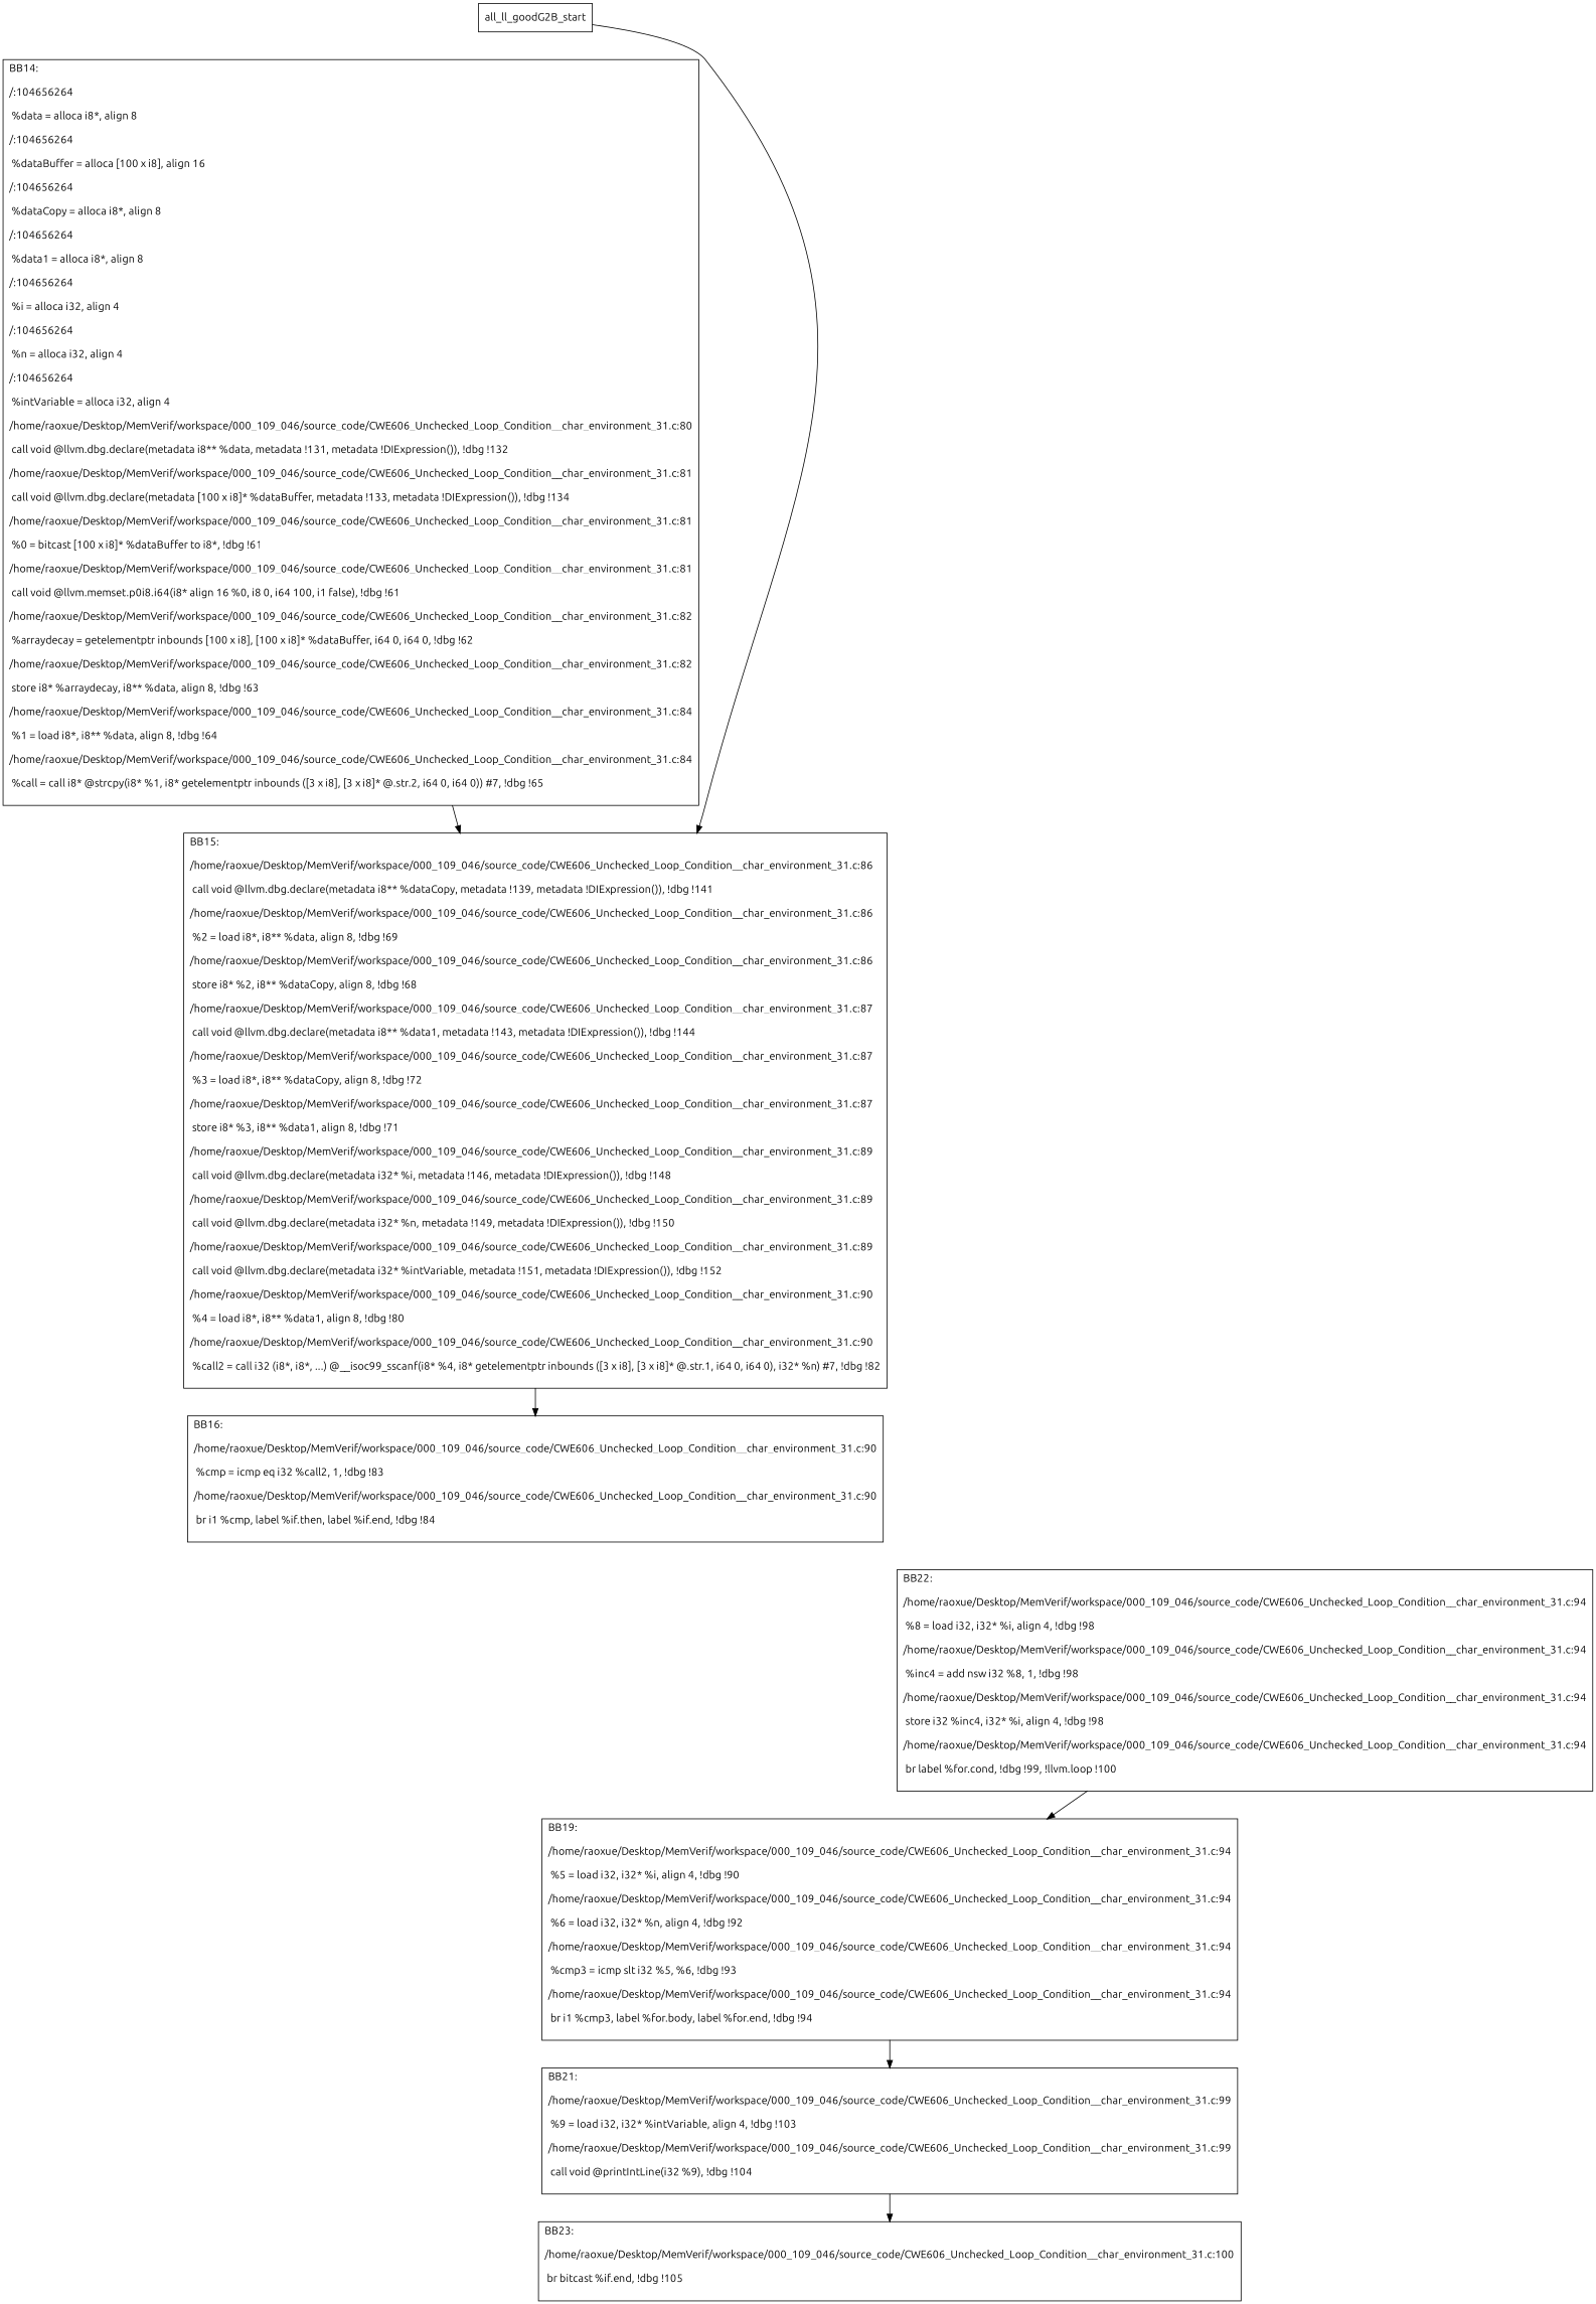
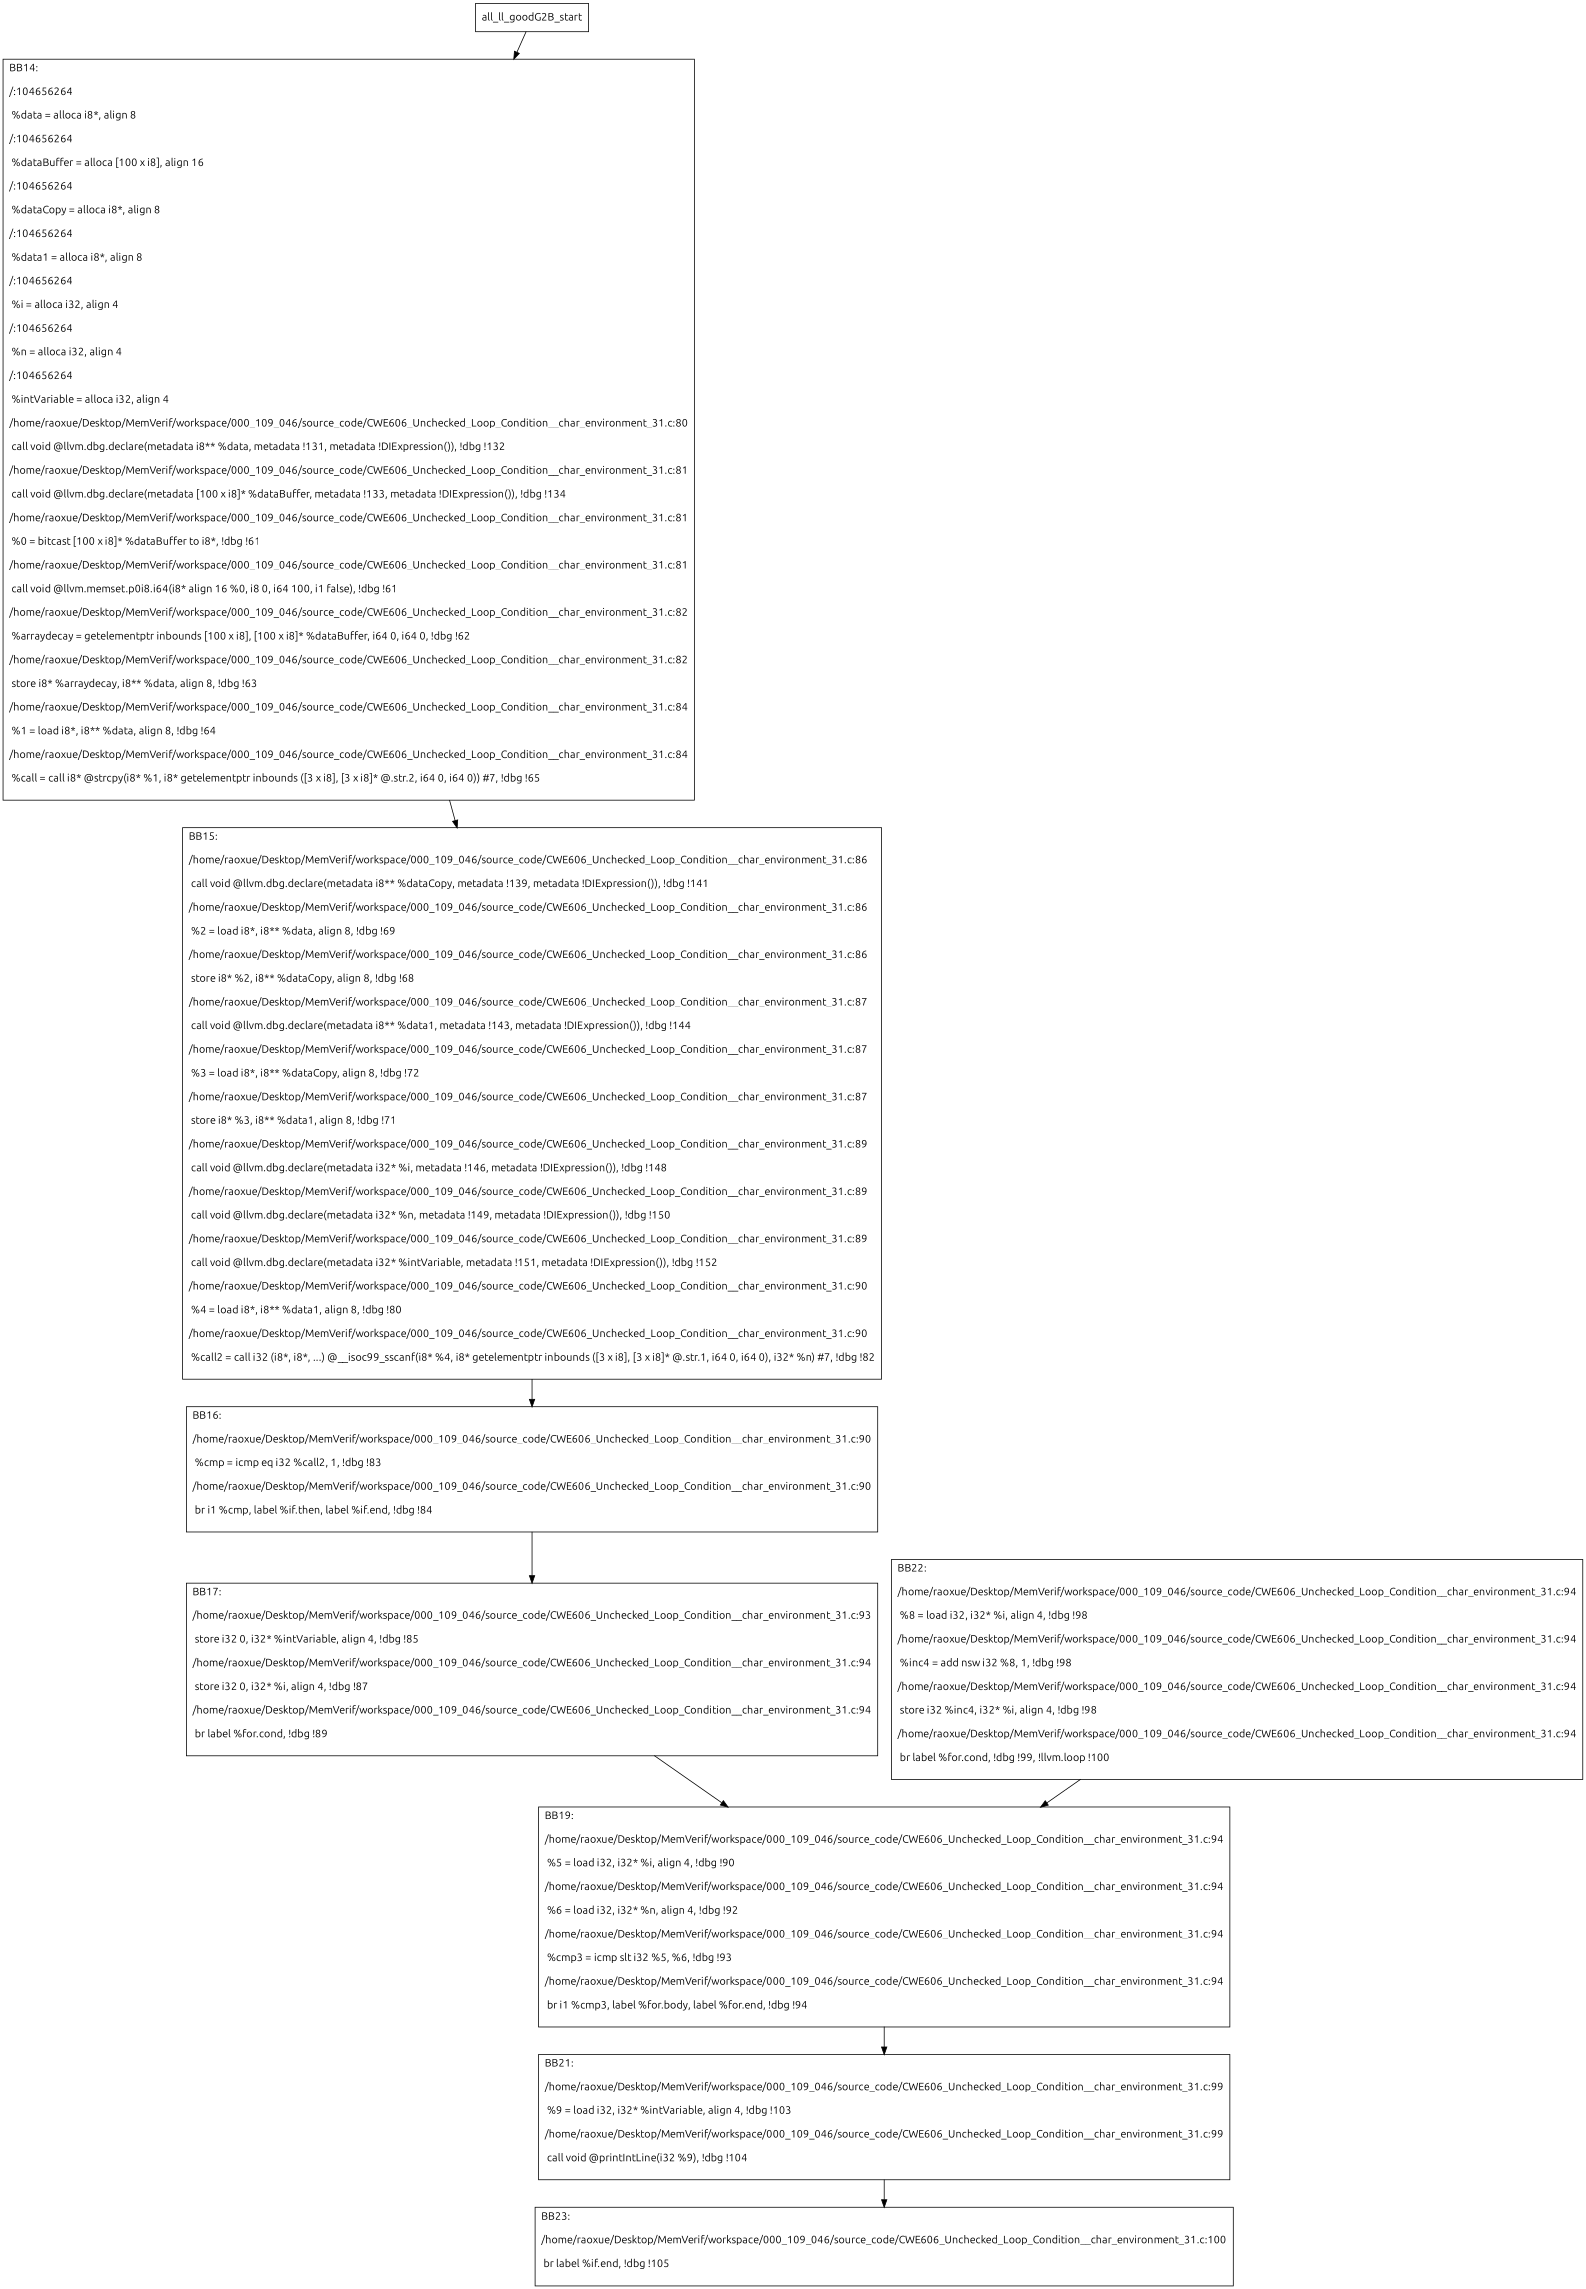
  digraph {
    fontname=Ubuntu
    node [fontname=Ubuntu shape=record]
    edge [fontname=Ubuntu]
    n1 [label="{all_ll_goodG2B_start}"]
    n2 [label="{BB14:\l\l/:104656264\l\n  %data = alloca i8*, align 8\l\n/:104656264\l\n  %dataBuffer = alloca [100 x i8], align 16\l\n/:104656264\l\n  %dataCopy = alloca i8*, align 8\l\n/:104656264\l\n  %data1 = alloca i8*, align 8\l\n/:104656264\l\n  %i = alloca i32, align 4\l\n/:104656264\l\n  %n = alloca i32, align 4\l\n/:104656264\l\n  %intVariable = alloca i32, align 4\l\n/home/raoxue/Desktop/MemVerif/workspace/000_109_046/source_code/CWE606_Unchecked_Loop_Condition__char_environment_31.c:80\l\n  call void @llvm.dbg.declare(metadata i8** %data, metadata !131, metadata !DIExpression()), !dbg !132\l\n/home/raoxue/Desktop/MemVerif/workspace/000_109_046/source_code/CWE606_Unchecked_Loop_Condition__char_environment_31.c:81\l\n  call void @llvm.dbg.declare(metadata [100 x i8]* %dataBuffer, metadata !133, metadata !DIExpression()), !dbg !134\l\n/home/raoxue/Desktop/MemVerif/workspace/000_109_046/source_code/CWE606_Unchecked_Loop_Condition__char_environment_31.c:81\l\n  %0 = bitcast [100 x i8]* %dataBuffer to i8*, !dbg !61\l\n/home/raoxue/Desktop/MemVerif/workspace/000_109_046/source_code/CWE606_Unchecked_Loop_Condition__char_environment_31.c:81\l\n  call void @llvm.memset.p0i8.i64(i8* align 16 %0, i8 0, i64 100, i1 false), !dbg !61\l\n/home/raoxue/Desktop/MemVerif/workspace/000_109_046/source_code/CWE606_Unchecked_Loop_Condition__char_environment_31.c:82\l\n  %arraydecay = getelementptr inbounds [100 x i8], [100 x i8]* %dataBuffer, i64 0, i64 0, !dbg !62\l\n/home/raoxue/Desktop/MemVerif/workspace/000_109_046/source_code/CWE606_Unchecked_Loop_Condition__char_environment_31.c:82\l\n  store i8* %arraydecay, i8** %data, align 8, !dbg !63\l\n/home/raoxue/Desktop/MemVerif/workspace/000_109_046/source_code/CWE606_Unchecked_Loop_Condition__char_environment_31.c:84\l\n  %1 = load i8*, i8** %data, align 8, !dbg !64\l\n/home/raoxue/Desktop/MemVerif/workspace/000_109_046/source_code/CWE606_Unchecked_Loop_Condition__char_environment_31.c:84\l\n  %call = call i8* @strcpy(i8* %1, i8* getelementptr inbounds ([3 x i8], [3 x i8]* @.str.2, i64 0, i64 0)) #7, !dbg !65\l\n}"]
    n3 [label="{BB15:\l\l/home/raoxue/Desktop/MemVerif/workspace/000_109_046/source_code/CWE606_Unchecked_Loop_Condition__char_environment_31.c:86\l\n  call void @llvm.dbg.declare(metadata i8** %dataCopy, metadata !139, metadata !DIExpression()), !dbg !141\l\n/home/raoxue/Desktop/MemVerif/workspace/000_109_046/source_code/CWE606_Unchecked_Loop_Condition__char_environment_31.c:86\l\n  %2 = load i8*, i8** %data, align 8, !dbg !69\l\n/home/raoxue/Desktop/MemVerif/workspace/000_109_046/source_code/CWE606_Unchecked_Loop_Condition__char_environment_31.c:86\l\n  store i8* %2, i8** %dataCopy, align 8, !dbg !68\l\n/home/raoxue/Desktop/MemVerif/workspace/000_109_046/source_code/CWE606_Unchecked_Loop_Condition__char_environment_31.c:87\l\n  call void @llvm.dbg.declare(metadata i8** %data1, metadata !143, metadata !DIExpression()), !dbg !144\l\n/home/raoxue/Desktop/MemVerif/workspace/000_109_046/source_code/CWE606_Unchecked_Loop_Condition__char_environment_31.c:87\l\n  %3 = load i8*, i8** %dataCopy, align 8, !dbg !72\l\n/home/raoxue/Desktop/MemVerif/workspace/000_109_046/source_code/CWE606_Unchecked_Loop_Condition__char_environment_31.c:87\l\n  store i8* %3, i8** %data1, align 8, !dbg !71\l\n/home/raoxue/Desktop/MemVerif/workspace/000_109_046/source_code/CWE606_Unchecked_Loop_Condition__char_environment_31.c:89\l\n  call void @llvm.dbg.declare(metadata i32* %i, metadata !146, metadata !DIExpression()), !dbg !148\l\n/home/raoxue/Desktop/MemVerif/workspace/000_109_046/source_code/CWE606_Unchecked_Loop_Condition__char_environment_31.c:89\l\n  call void @llvm.dbg.declare(metadata i32* %n, metadata !149, metadata !DIExpression()), !dbg !150\l\n/home/raoxue/Desktop/MemVerif/workspace/000_109_046/source_code/CWE606_Unchecked_Loop_Condition__char_environment_31.c:89\l\n  call void @llvm.dbg.declare(metadata i32* %intVariable, metadata !151, metadata !DIExpression()), !dbg !152\l\n/home/raoxue/Desktop/MemVerif/workspace/000_109_046/source_code/CWE606_Unchecked_Loop_Condition__char_environment_31.c:90\l\n  %4 = load i8*, i8** %data1, align 8, !dbg !80\l\n/home/raoxue/Desktop/MemVerif/workspace/000_109_046/source_code/CWE606_Unchecked_Loop_Condition__char_environment_31.c:90\l\n  %call2 = call i32 (i8*, i8*, ...) @__isoc99_sscanf(i8* %4, i8* getelementptr inbounds ([3 x i8], [3 x i8]* @.str.1, i64 0, i64 0), i32* %n) #7, !dbg !82\l\n}"]
    n4 [label="{BB16:\l\l/home/raoxue/Desktop/MemVerif/workspace/000_109_046/source_code/CWE606_Unchecked_Loop_Condition__char_environment_31.c:90\l\n  %cmp = icmp eq i32 %call2, 1, !dbg !83\l\n/home/raoxue/Desktop/MemVerif/workspace/000_109_046/source_code/CWE606_Unchecked_Loop_Condition__char_environment_31.c:90\l\n  br i1 %cmp, label %if.then, label %if.end, !dbg !84\l\n}"]
+   n5 [label="{BB17:\l\l/home/raoxue/Desktop/MemVerif/workspace/000_109_046/source_code/CWE606_Unchecked_Loop_Condition__char_environment_31.c:93\l\n  store i32 0, i32* %intVariable, align 4, !dbg !85\l\n/home/raoxue/Desktop/MemVerif/workspace/000_109_046/source_code/CWE606_Unchecked_Loop_Condition__char_environment_31.c:94\l\n  store i32 0, i32* %i, align 4, !dbg !87\l\n/home/raoxue/Desktop/MemVerif/workspace/000_109_046/source_code/CWE606_Unchecked_Loop_Condition__char_environment_31.c:94\l\n  br label %for.cond, !dbg !89\l\n}"]
    n6 [label="{BB19:\l\l/home/raoxue/Desktop/MemVerif/workspace/000_109_046/source_code/CWE606_Unchecked_Loop_Condition__char_environment_31.c:94\l\n  %5 = load i32, i32* %i, align 4, !dbg !90\l\n/home/raoxue/Desktop/MemVerif/workspace/000_109_046/source_code/CWE606_Unchecked_Loop_Condition__char_environment_31.c:94\l\n  %6 = load i32, i32* %n, align 4, !dbg !92\l\n/home/raoxue/Desktop/MemVerif/workspace/000_109_046/source_code/CWE606_Unchecked_Loop_Condition__char_environment_31.c:94\l\n  %cmp3 = icmp slt i32 %5, %6, !dbg !93\l\n/home/raoxue/Desktop/MemVerif/workspace/000_109_046/source_code/CWE606_Unchecked_Loop_Condition__char_environment_31.c:94\l\n  br i1 %cmp3, label %for.body, label %for.end, !dbg !94\l\n}"]
    n7 [label="{BB21:\l\l/home/raoxue/Desktop/MemVerif/workspace/000_109_046/source_code/CWE606_Unchecked_Loop_Condition__char_environment_31.c:99\l\n  %9 = load i32, i32* %intVariable, align 4, !dbg !103\l\n/home/raoxue/Desktop/MemVerif/workspace/000_109_046/source_code/CWE606_Unchecked_Loop_Condition__char_environment_31.c:99\l\n  call void @printIntLine(i32 %9), !dbg !104\l\n}"]
-   n8 [label="{BB23:\l\l/home/raoxue/Desktop/MemVerif/workspace/000_109_046/source_code/CWE606_Unchecked_Loop_Condition__char_environment_31.c:100\l\n  br bitcast %if.end, !dbg !105\l\n}"]
+   n8 [label="{BB23:\l\l/home/raoxue/Desktop/MemVerif/workspace/000_109_046/source_code/CWE606_Unchecked_Loop_Condition__char_environment_31.c:100\l\n  br label %if.end, !dbg !105\l\n}"]
    n9 [label="{BB22:\l\l/home/raoxue/Desktop/MemVerif/workspace/000_109_046/source_code/CWE606_Unchecked_Loop_Condition__char_environment_31.c:94\l\n  %8 = load i32, i32* %i, align 4, !dbg !98\l\n/home/raoxue/Desktop/MemVerif/workspace/000_109_046/source_code/CWE606_Unchecked_Loop_Condition__char_environment_31.c:94\l\n  %inc4 = add nsw i32 %8, 1, !dbg !98\l\n/home/raoxue/Desktop/MemVerif/workspace/000_109_046/source_code/CWE606_Unchecked_Loop_Condition__char_environment_31.c:94\l\n  store i32 %inc4, i32* %i, align 4, !dbg !98\l\n/home/raoxue/Desktop/MemVerif/workspace/000_109_046/source_code/CWE606_Unchecked_Loop_Condition__char_environment_31.c:94\l\n  br label %for.cond, !dbg !99, !llvm.loop !100\l\n}"]
-   n1 -> n3
+   n1 -> n2
    n2 -> n3
    n3 -> n4
+   n4 -> n5
+   n5 -> n6
    n6 -> n7
    n7 -> n8
    n9 -> n6
  }
